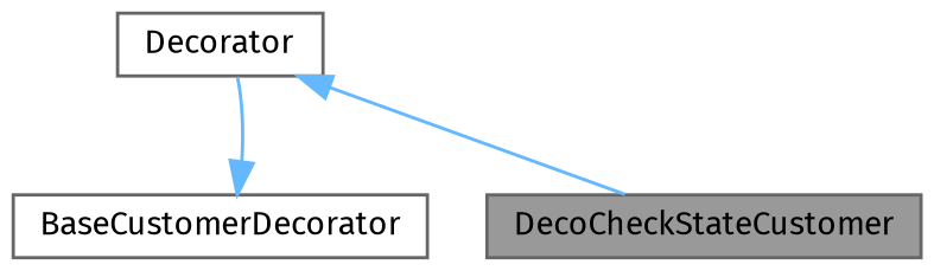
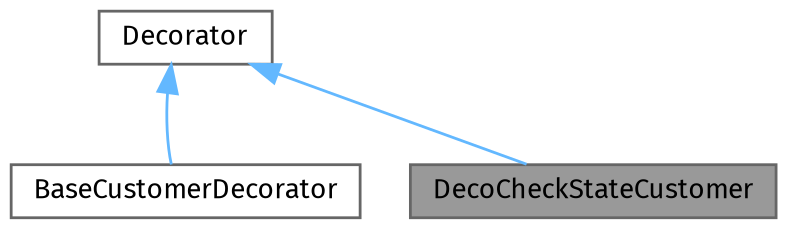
  digraph {
    fontname="Fira Sans"
    node [color=gray40 fillcolor=white fontname="Fira Sans" fontsize=10 shape=box style=filled]
    edge [color=steelblue1 dir=back fontname="Fira Sans" fontsize=10 labelfontname=Helvetica labelfontsize=10 style=solid]
    n1 [fillcolor=grey60 fontcolor=black height=0.2 label=DecoCheckStateCustomer width=0.4]
    n2 [height=0.2 label=BaseCustomerDecorator width=0.4]
    n3 [height=0.2 label=Decorator width=0.4]
    n3 -> n1
-   n2 -> n3
+   n3 -> n2
  }
